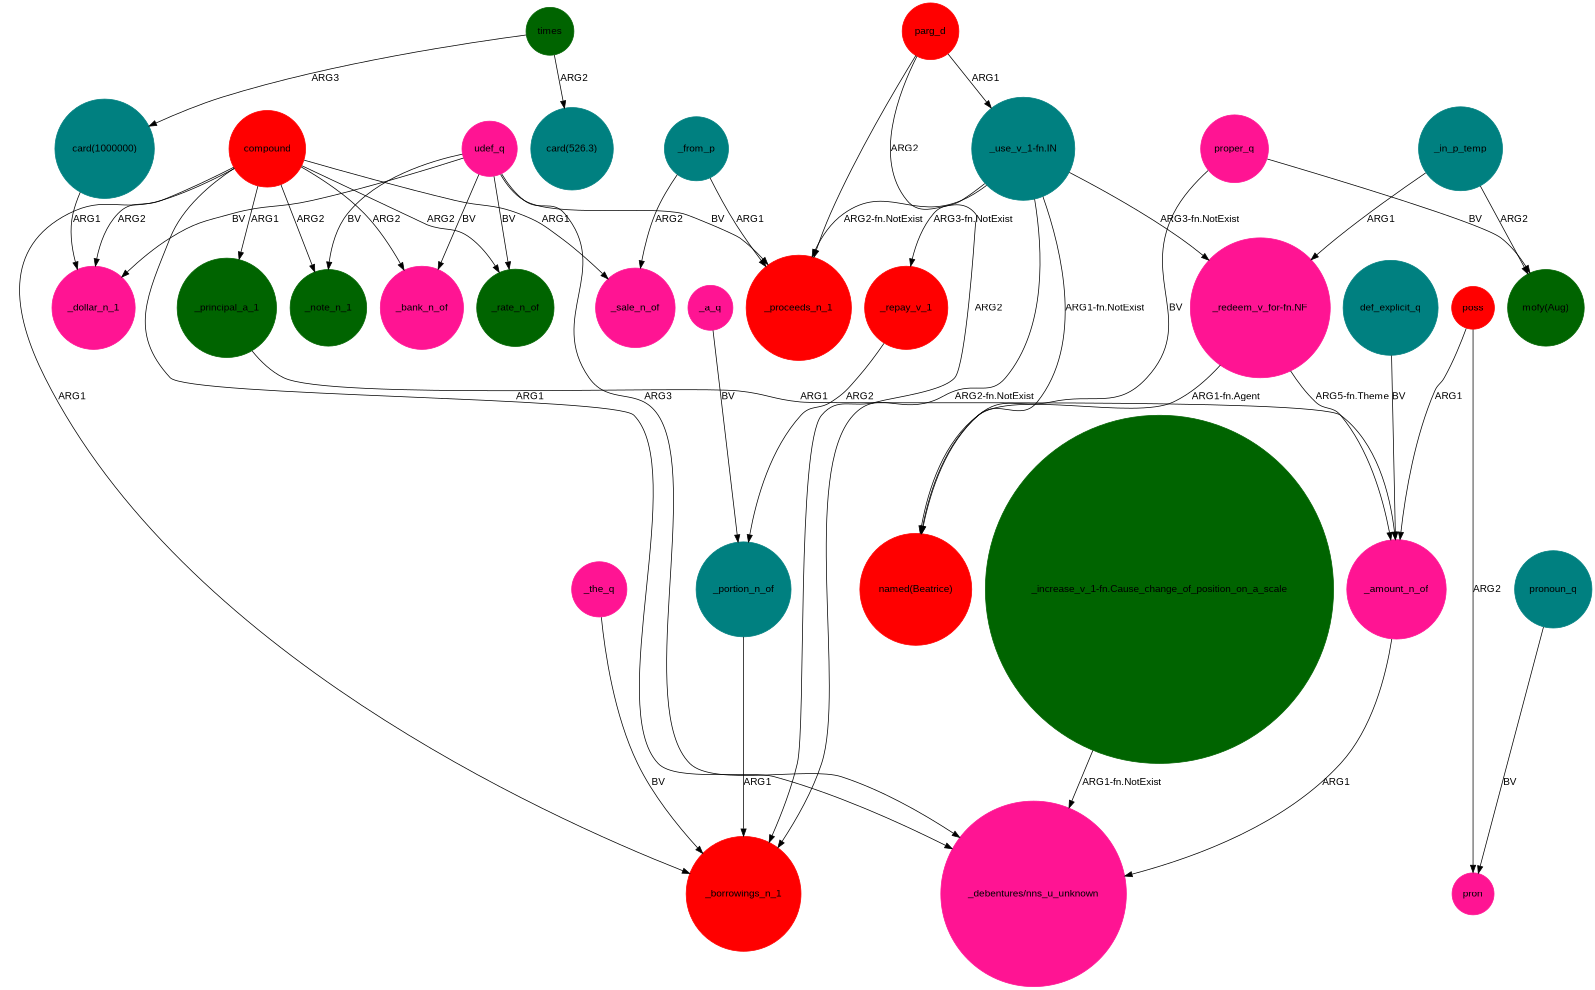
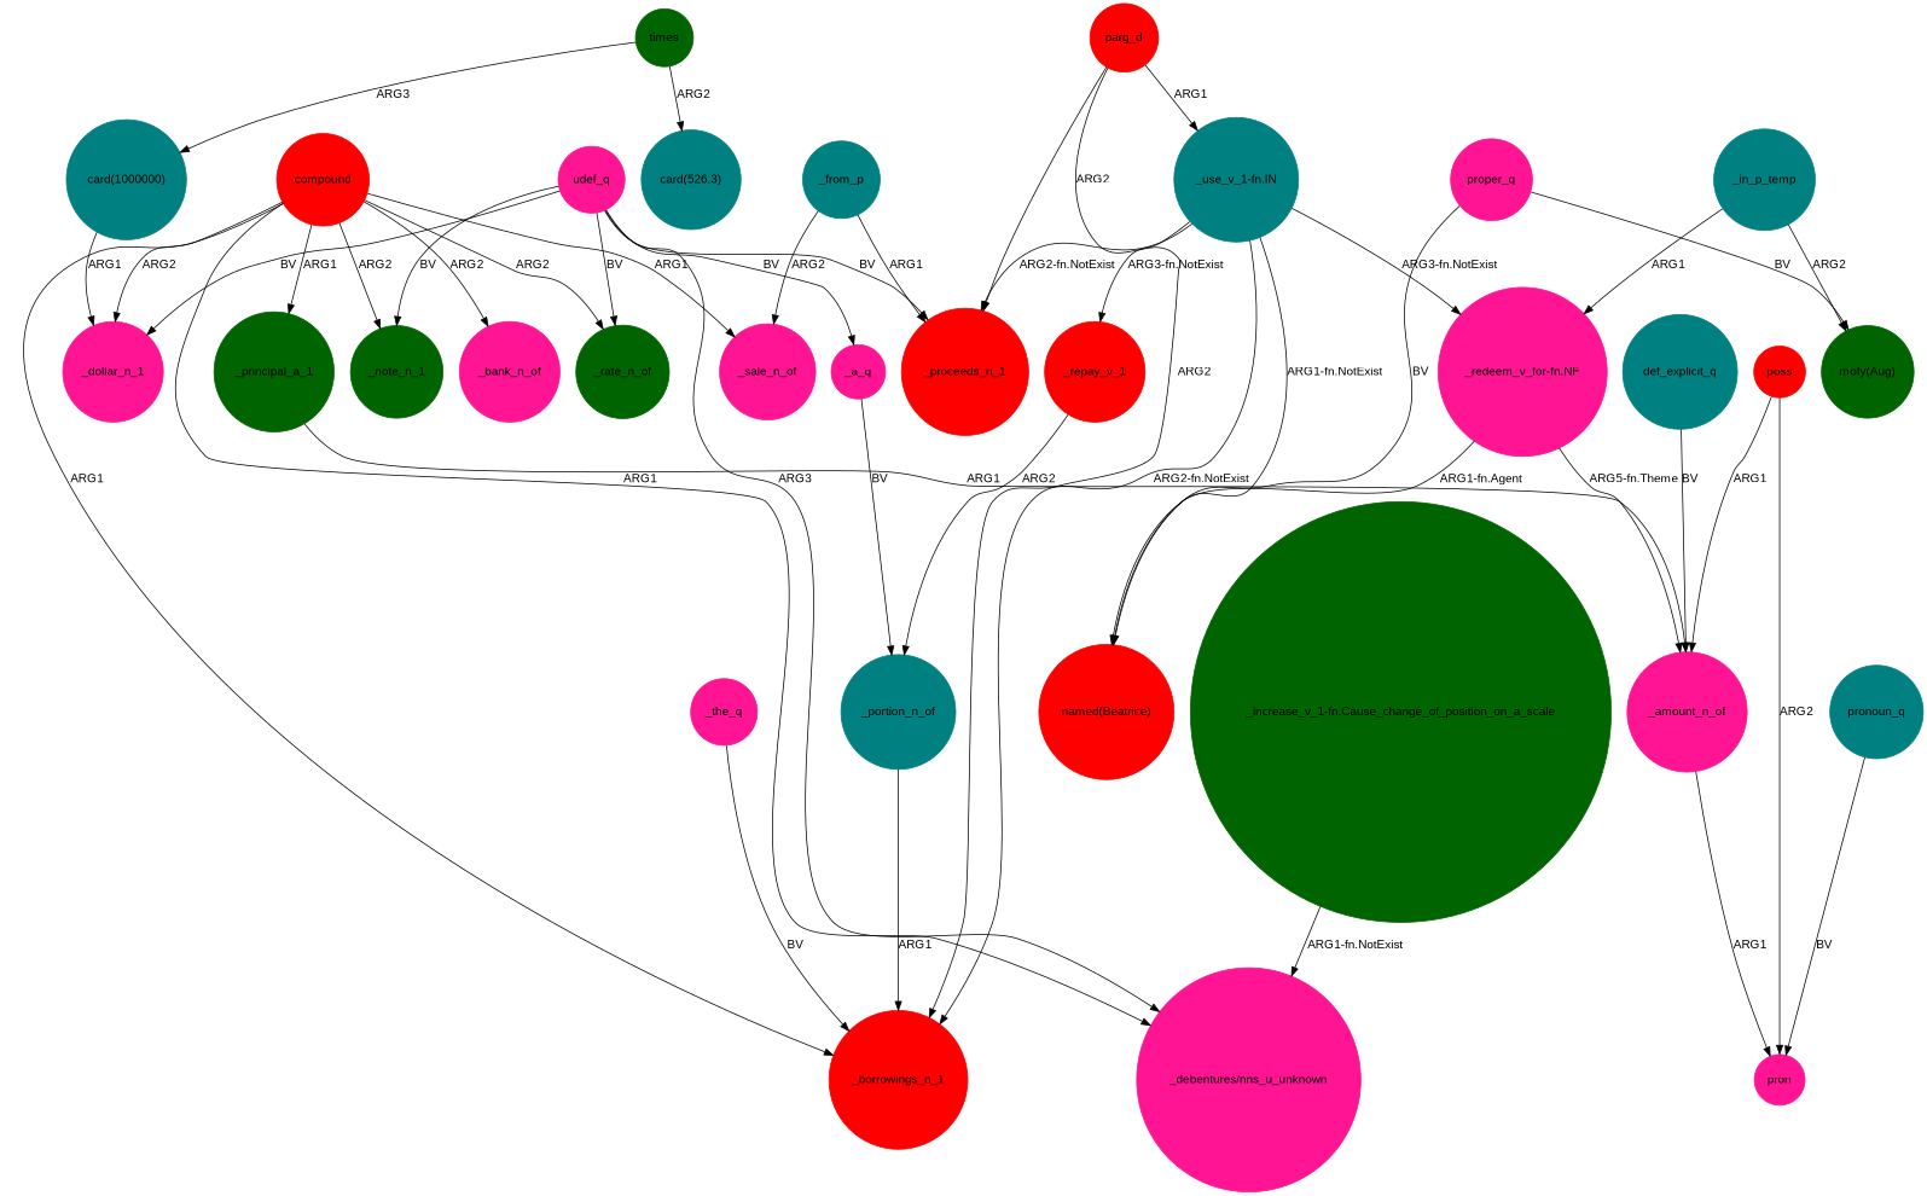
  digraph {
    fontname="Liberation Sans"
    node [color=deeppink fontname="Liberation Sans" shape=circle style=filled]
    edge [fontname="Liberation Sans"]
    _principal_a_1 [color=darkgreen]
    _amount_n_of
    "_debentures/nns_u_unknown"
    "card(1000000)" [color=teal]
    _dollar_n_1
    compound [color=red]
    _bank_n_of
    _sale_n_of
    _borrowings_n_1 [color=red]
    _rate_n_of [color=darkgreen]
    _note_n_1 [color=darkgreen]
    _in_p_temp [color=teal]
    "_redeem_v_for-fn.NF"
    "mofy(Aug)" [color=darkgreen]
    "named(Beatrice)" [color=red]
    poss [color=red]
    pron
    _from_p [color=teal]
    _proceeds_n_1 [color=red]
    _repay_v_1 [color=red]
    _portion_n_of [color=teal]
    "_use_v_1-fn.IN" [color=teal]
    _the_q
    udef_q
    "_increase_v_1-fn.Cause_change_of_position_on_a_scale" [color=darkgreen]
    def_explicit_q [color=teal]
    pronoun_q [color=teal]
    times [color=darkgreen]
    "card(526.3)" [color=teal]
    parg_d [color=red]
    proper_q
    _a_q
    _principal_a_1 -> _amount_n_of [label=ARG1]
-   _amount_n_of -> "_debentures/nns_u_unknown" [label=ARG1]
+   _amount_n_of -> pron [label=ARG1]
    "card(1000000)" -> _dollar_n_1 [label=ARG1]
    compound -> _principal_a_1 [label=ARG1]
    compound -> "_debentures/nns_u_unknown" [label=ARG1]
    compound -> _dollar_n_1 [label=ARG2]
    compound -> _bank_n_of [label=ARG2]
    compound -> _sale_n_of [label=ARG1]
    compound -> _borrowings_n_1 [label=ARG1]
    compound -> _rate_n_of [label=ARG2]
    compound -> _note_n_1 [label=ARG2]
    _in_p_temp -> "_redeem_v_for-fn.NF" [label=ARG1]
    _in_p_temp -> "mofy(Aug)" [label=ARG2]
    "_redeem_v_for-fn.NF" -> _amount_n_of [label="ARG5-fn.Theme"]
    "_redeem_v_for-fn.NF" -> "named(Beatrice)" [label="ARG1-fn.Agent"]
    poss -> _amount_n_of [label=ARG1]
    poss -> pron [label=ARG2]
    _from_p -> _sale_n_of [label=ARG2]
    _from_p -> _proceeds_n_1 [label=ARG1]
    _repay_v_1 -> _portion_n_of [label=ARG2]
    _portion_n_of -> _borrowings_n_1 [label=ARG1]
    "_use_v_1-fn.IN" -> _borrowings_n_1 [label="ARG2-fn.NotExist"]
    "_use_v_1-fn.IN" -> "_redeem_v_for-fn.NF" [label="ARG3-fn.NotExist"]
    "_use_v_1-fn.IN" -> "named(Beatrice)" [label="ARG1-fn.NotExist"]
    "_use_v_1-fn.IN" -> _proceeds_n_1 [label="ARG2-fn.NotExist"]
    "_use_v_1-fn.IN" -> _repay_v_1 [label="ARG3-fn.NotExist"]
    _the_q -> _borrowings_n_1 [label=BV]
    udef_q -> "_debentures/nns_u_unknown" [label=ARG3]
    udef_q -> _dollar_n_1 [label=BV]
-   udef_q -> _bank_n_of [label=BV]
+   udef_q -> _a_q [label=BV]
    udef_q -> _rate_n_of [label=BV]
    udef_q -> _note_n_1 [label=BV]
    udef_q -> _proceeds_n_1 [label=BV]
    "_increase_v_1-fn.Cause_change_of_position_on_a_scale" -> "_debentures/nns_u_unknown" [label="ARG1-fn.NotExist"]
    def_explicit_q -> _amount_n_of [label=BV]
    pronoun_q -> pron [label=BV]
    times -> "card(1000000)" [label=ARG3]
    times -> "card(526.3)" [label=ARG2]
    parg_d -> _borrowings_n_1 [label=ARG2]
    parg_d -> _proceeds_n_1 [label=ARG2]
    parg_d -> "_use_v_1-fn.IN" [label=ARG1]
    proper_q -> "mofy(Aug)" [label=BV]
    proper_q -> "named(Beatrice)" [label=BV]
    _a_q -> _portion_n_of [label=BV]
  }
